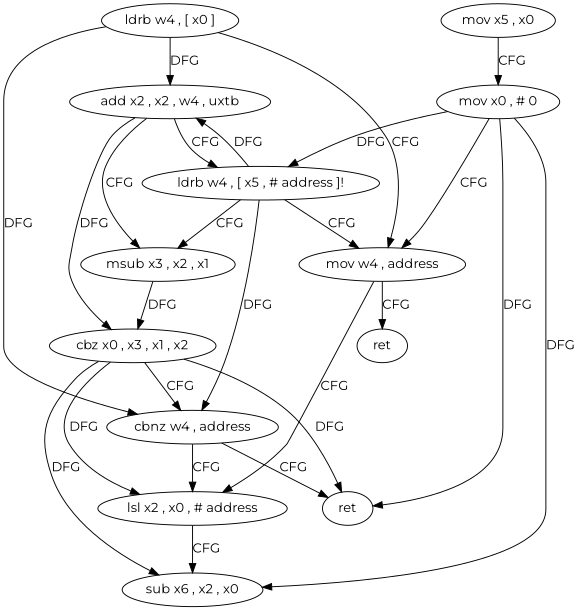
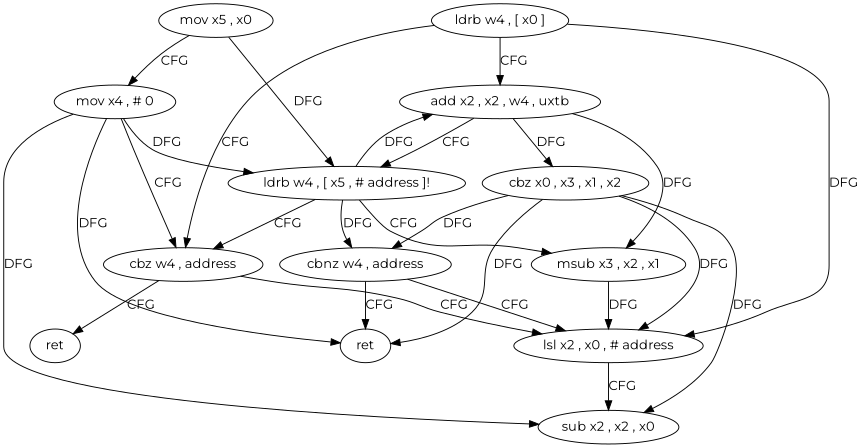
  digraph {
    fontname=Montserrat
    node [fontname=Montserrat]
    edge [fontname=Montserrat]
    n1 [label="ldrb w4 , [ x0 ]"]
-   n2 [label="mov w4 , address"]
+   n2 [label="cbz w4 , address"]
    n3 [label="add x2 , x2 , w4 , uxtb"]
    n4 [label="cbnz w4 , address"]
    n5 [label="mov x5 , x0"]
-   n6 [label="mov x0 , # 0"]
+   n6 [label="mov x4 , # 0"]
    n7 [label="ldrb w4 , [ x5 , # address ]!"]
    n8 [label="lsl x2 , x0 , # address"]
    n9 [label=ret]
    n10 [label="msub x3 , x2 , x1"]
    n11 [label="cbz x0 , x3 , x1 , x2"]
    n12 [label=ret]
-   n13 [label="sub x6 , x2 , x0"]
+   n13 [label="sub x2 , x2 , x0"]
    n1 -> n2 [label=CFG]
-   n1 -> n3 [label=DFG]
-   n1 -> n4 [label=DFG]
+   n1 -> n3 [label=CFG]
+   n1 -> n8 [label=DFG]
    n2 -> n8 [label=CFG]
    n2 -> n9 [label=CFG]
    n3 -> n7 [label=CFG]
-   n3 -> n10 [label=CFG]
+   n3 -> n10 [label=DFG]
    n3 -> n11 [label=DFG]
    n4 -> n8 [label=CFG]
    n4 -> n12 [label=CFG]
    n5 -> n6 [label=CFG]
+   n5 -> n7 [label=DFG]
    n6 -> n2 [label=CFG]
    n6 -> n7 [label=DFG]
    n6 -> n12 [label=DFG]
    n6 -> n13 [label=DFG]
    n7 -> n2 [label=CFG]
    n7 -> n3 [label=DFG]
    n7 -> n4 [label=DFG]
    n7 -> n10 [label=CFG]
    n8 -> n13 [label=CFG]
-   n10 -> n11 [label=DFG]
-   n11 -> n4 [label=CFG]
+   n10 -> n8 [label=DFG]
+   n11 -> n4 [label=DFG]
    n11 -> n8 [label=DFG]
    n11 -> n12 [label=DFG]
    n11 -> n13 [label=DFG]
  }
